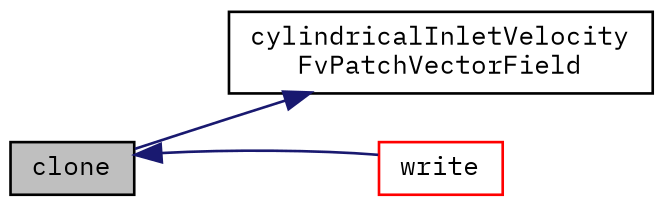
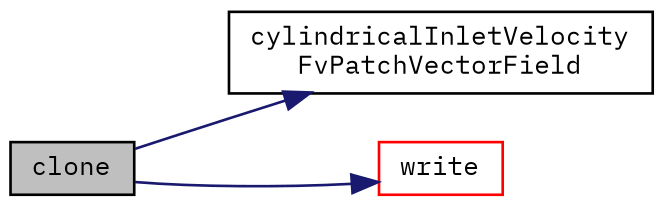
  digraph {
    fontname="IBM Plex Mono"
    rankdir=LR
    node [color=black fontname="IBM Plex Mono" fontsize=10 shape=record]
    edge [color=midnightblue fontname="IBM Plex Mono" fontsize=10 labelfontname=Helvetica labelfontsize=10 style=solid]
    n1 [fillcolor=grey75 fontcolor=black height=0.2 label=clone style=filled width=0.4]
    n2 [height=0.2 label="cylindricalInletVelocity\lFvPatchVectorField" width=0.4]
    n3 [color=red height=0.2 label=write width=0.4]
    n1 -> n2
-   n3 -> n1
+   n1 -> n3
  }
